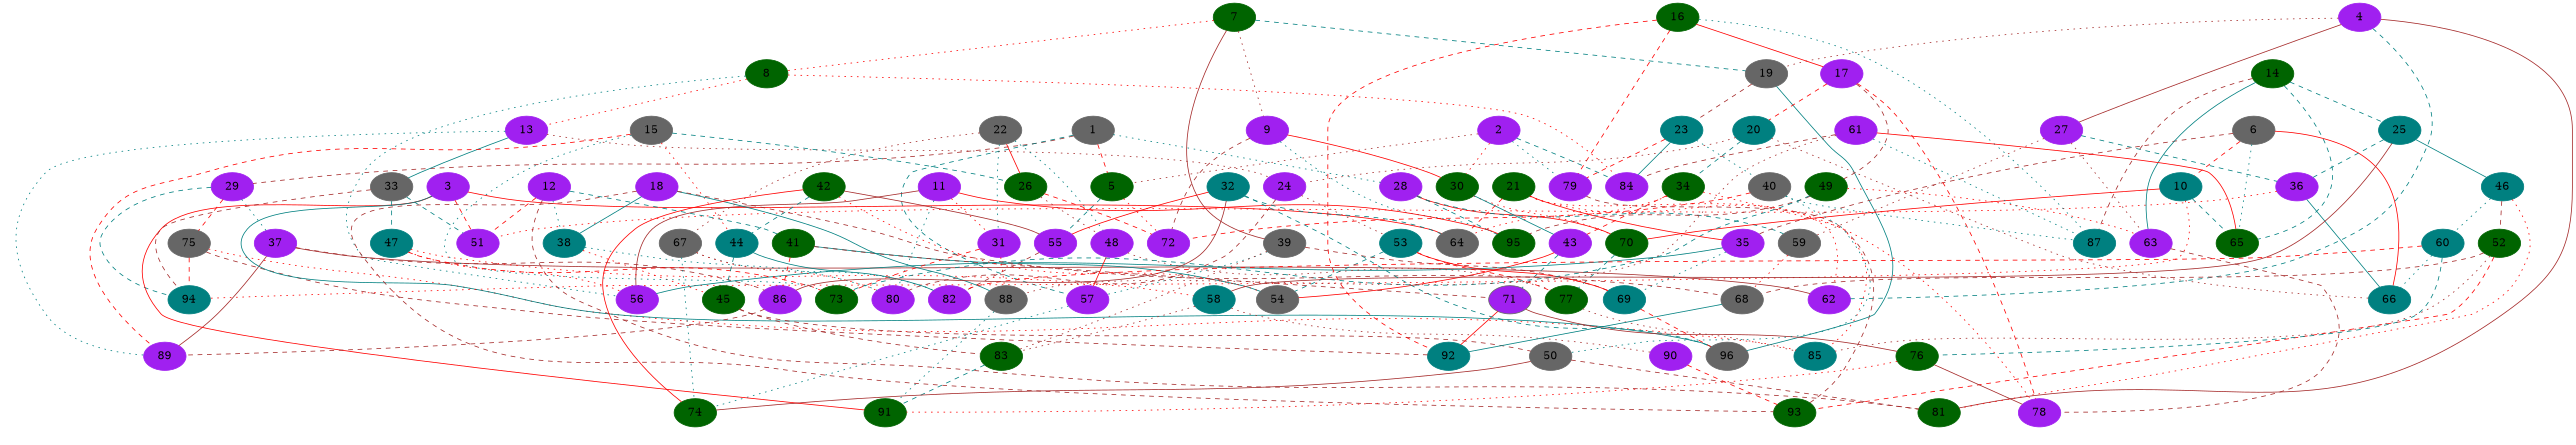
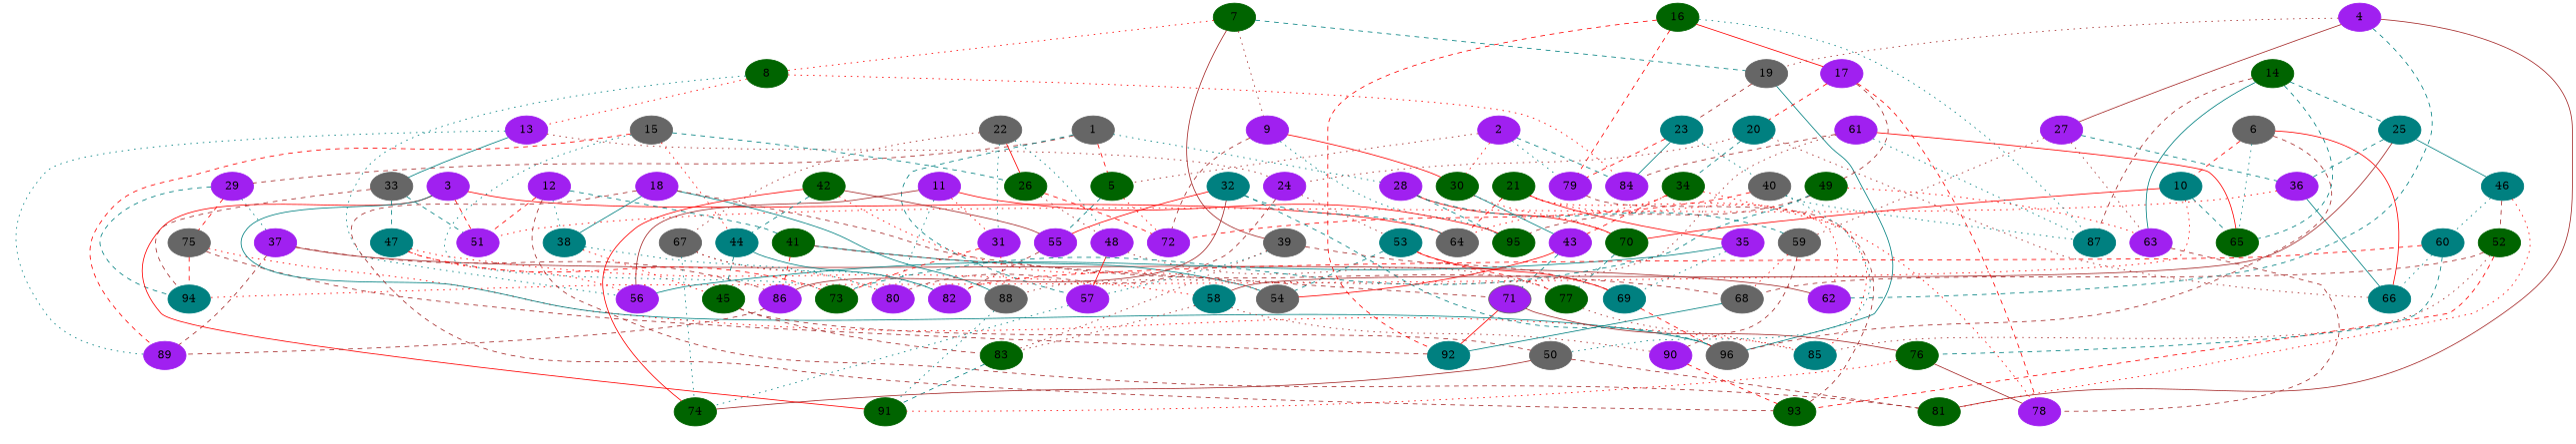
  graph {
    node [color=purple style=filled]
    edge [color=teal style=dashed]
    1 [color=gray40]
    5 [color=darkgreen]
    28
    29
    57
    55
    72
    95 [color=darkgreen]
    70 [color=darkgreen]
    59 [color=gray40]
    94 [color=teal]
    37
    75 [color=gray40]
    74 [color=darkgreen]
    2
    30 [color=darkgreen]
    79
    84
    43
    93 [color=darkgreen]
    3
    51
    64 [color=gray40]
    91 [color=darkgreen]
    96 [color=gray40]
    19 [color=gray40]
    4
    27
    62
    81 [color=darkgreen]
    23 [color=teal]
    63
    36
    82
    6 [color=gray40]
    10 [color=teal]
    35
    65 [color=darkgreen]
    66 [color=teal]
    56
    69 [color=teal]
    7 [color=darkgreen]
    8 [color=darkgreen]
    9
    39 [color=gray40]
    13
    83 [color=darkgreen]
    24
    33 [color=gray40]
    89
    77 [color=darkgreen]
    11
    31
    80
    73 [color=darkgreen]
    88 [color=gray40]
    12
    38 [color=teal]
    41 [color=darkgreen]
    45 [color=darkgreen]
    86
    54 [color=gray40]
    71 [color=gray40 fillcolor=purple]
    53 [color=teal]
    47 [color=teal]
    14 [color=darkgreen]
    25 [color=teal]
    87 [color=teal]
    46 [color=teal]
    58 [color=teal]
    78
    15 [color=gray40]
    26 [color=darkgreen]
    44 [color=teal]
    48
    16 [color=darkgreen]
    17
    92 [color=teal]
    20 [color=teal]
    49 [color=darkgreen]
    34 [color=darkgreen]
    18
    68 [color=gray40]
    40 [color=gray40]
    85 [color=teal]
    21 [color=darkgreen]
    22 [color=gray40]
    67 [color=gray40]
    50 [color=gray40]
    52 [color=darkgreen]
    60 [color=teal]
    90
    32 [color=teal]
    76 [color=darkgreen]
    42 [color=darkgreen]
    61
    1 -- 5 [color=red]
    1 -- 28 [style=dotted]
    1 -- 29 [color=brown]
    1 -- 57
    5 -- 55
    5 -- 72 [color=red style=dotted]
    28 -- 95
    28 -- 70 [color=red style=solid]
    28 -- 59
    29 -- 94
    29 -- 37 [style=dotted]
    29 -- 75 [color=red]
    57 -- 74 [style=dotted]
    55 -- 82 [color=brown]
    70 -- 77
    59 -- 68 [color=red style=dotted]
+   59 -- 90 [color=brown]
    37 -- 62 [color=brown style=solid]
-   37 -- 89 [color=brown style=solid]
+   37 -- 89 [color=brown]
    37 -- 86 [color=brown]
    75 -- 94 [color=red]
    75 -- 92 [color=brown]
    75 -- 85 [color=red style=dotted]
    2 -- 5 [color=brown style=dotted]
    2 -- 30 [color=red style=dotted]
    2 -- 79 [style=dotted]
    2 -- 84
    30 -- 70 [color=red style=dotted]
    30 -- 43 [style=solid]
    79 -- 93 [color=brown]
    43 -- 54 [color=red style=solid]
    43 -- 71
    3 -- 51 [color=red]
    3 -- 64 [color=red style=solid]
    3 -- 91 [color=red style=solid]
    3 -- 96 [style=solid]
    19 -- 96 [style=solid]
    19 -- 23 [color=brown]
    4 -- 19 [color=brown style=dotted]
    4 -- 27 [color=brown style=solid]
    4 -- 62
    4 -- 81 [color=brown style=solid]
    27 -- 59 [color=brown style=dotted]
    27 -- 63 [color=brown style=dotted]
    27 -- 36
    23 -- 79 [color=red]
    23 -- 84 [style=solid]
    23 -- 40 [style=dotted]
    63 -- 78 [color=brown]
    36 -- 51 [color=red style=dotted]
    36 -- 66 [style=solid]
    6 -- 10 [color=red]
-   6 -- 35 [color=brown]
+   6 -- 96 [color=brown]
    6 -- 65 [style=dotted]
    6 -- 66 [color=red style=solid]
    10 -- 70 [color=red style=solid]
    10 -- 94 [color=red style=dotted]
    10 -- 65
    35 -- 56 [style=solid]
    35 -- 69 [style=dotted]
    69 -- 96 [color=red]
    7 -- 19
    7 -- 8 [color=red style=dotted]
    7 -- 9 [color=brown style=dotted]
    7 -- 39 [color=brown style=solid]
    8 -- 84 [color=red style=dotted]
    8 -- 56 [style=dotted]
    8 -- 13 [color=red style=dotted]
    9 -- 72 [color=brown]
    9 -- 95 [style=dotted]
    9 -- 30 [color=red style=solid]
    39 -- 57 [style=dotted]
    39 -- 69 [color=brown]
    39 -- 83 [color=brown style=dotted]
    13 -- 24 [color=brown style=dotted]
    13 -- 33 [style=solid]
    13 -- 89 [style=dotted]
    83 -- 91
    24 -- 80 [color=brown]
    24 -- 53 [color=brown style=dotted]
    33 -- 94 [color=brown]
    33 -- 51
    33 -- 47
    77 -- 85 [color=brown style=dotted]
    11 -- 95 [color=red style=solid]
    11 -- 56 [color=brown style=solid]
    11 -- 31 [color=red style=dotted]
    11 -- 80 [style=dotted]
    31 -- 73 [color=red]
    31 -- 88 [color=red style=dotted]
    88 -- 91 [style=dotted]
    12 -- 51 [color=red]
    12 -- 81 [color=brown]
    12 -- 38 [style=dotted]
    12 -- 41
    38 -- 80 [style=dotted]
    38 -- 45 [color=red style=dotted]
    41 -- 86 [color=red]
    41 -- 54 [style=solid]
    41 -- 71 [color=brown]
    45 -- 83 [color=brown]
    45 -- 50 [color=brown]
    86 -- 89 [color=brown]
    71 -- 92 [color=red style=solid]
    71 -- 76 [color=brown style=solid]
    53 -- 69 [color=red style=solid]
    53 -- 77 [color=red]
    53 -- 54
    47 -- 56 [color=red style=dotted]
    47 -- 73 [color=red]
    47 -- 58 [color=red style=dotted]
    14 -- 63 [style=solid]
    14 -- 65
    14 -- 25
    14 -- 87 [color=brown]
    25 -- 36
    25 -- 46 [style=solid]
    25 -- 58 [color=brown style=solid]
    46 -- 81 [color=red style=dotted]
    46 -- 52 [color=brown]
    46 -- 60 [style=dotted]
    58 -- 83 [color=brown style=dotted]
    58 -- 90 [color=brown style=dotted]
    15 -- 89 [color=red]
    15 -- 73 [style=dotted]
    15 -- 26
    15 -- 44 [color=red style=dotted]
    26 -- 72 [color=red]
    26 -- 48 [color=brown style=dotted]
    44 -- 82 [style=solid]
    44 -- 45
    48 -- 57 [color=red style=solid]
    48 -- 77 [color=brown style=dotted]
    16 -- 79 [color=red]
    16 -- 87 [style=dotted]
    16 -- 17 [color=red style=solid]
    16 -- 92 [color=red]
    17 -- 78 [color=red]
    17 -- 20 [color=red]
    17 -- 49 [color=brown]
    20 -- 66 [color=brown style=dotted]
    20 -- 24 [color=brown style=dotted]
    20 -- 34
    49 -- 95 [color=brown]
    49 -- 63 [color=red style=dotted]
    49 -- 73
    34 -- 43 [color=red]
    34 -- 64 [color=red style=dotted]
    34 -- 85 [color=red style=dotted]
    18 -- 93 [color=brown]
    18 -- 88 [style=solid]
    18 -- 38 [style=solid]
    18 -- 68 [color=brown]
    68 -- 92 [style=solid]
    40 -- 72 [color=red]
    40 -- 87 [style=dotted]
    40 -- 50 [style=dotted]
    21 -- 64 [color=red]
    21 -- 62 [color=red style=dotted]
    21 -- 35 [color=red style=solid]
    21 -- 78 [color=red style=dotted]
    22 -- 31 [style=dotted]
    22 -- 26 [color=red style=solid]
    22 -- 48 [style=dotted]
    22 -- 67 [color=brown style=dotted]
    67 -- 74 [style=dotted]
    67 -- 82 [style=dotted]
    67 -- 80 [color=red style=dotted]
    50 -- 74 [color=brown style=solid]
    50 -- 81 [color=brown]
    52 -- 93 [color=red]
    52 -- 68 [color=brown]
    52 -- 85 [color=brown style=dotted]
    60 -- 82 [color=red]
    60 -- 66 [style=dotted]
    60 -- 76
    90 -- 93 [color=red]
    32 -- 55 [color=red style=solid]
    32 -- 64
    32 -- 96
    32 -- 86 [color=brown style=solid]
    76 -- 91 [color=red style=dotted]
    76 -- 78 [color=brown style=solid]
    42 -- 55 [color=brown style=solid]
    42 -- 74 [color=red style=solid]
    42 -- 54 [color=red style=dotted]
    42 -- 44
    61 -- 84 [color=brown]
    61 -- 65 [color=red style=solid]
    61 -- 88 [color=brown style=dotted]
    61 -- 87 [style=dotted]
  }
